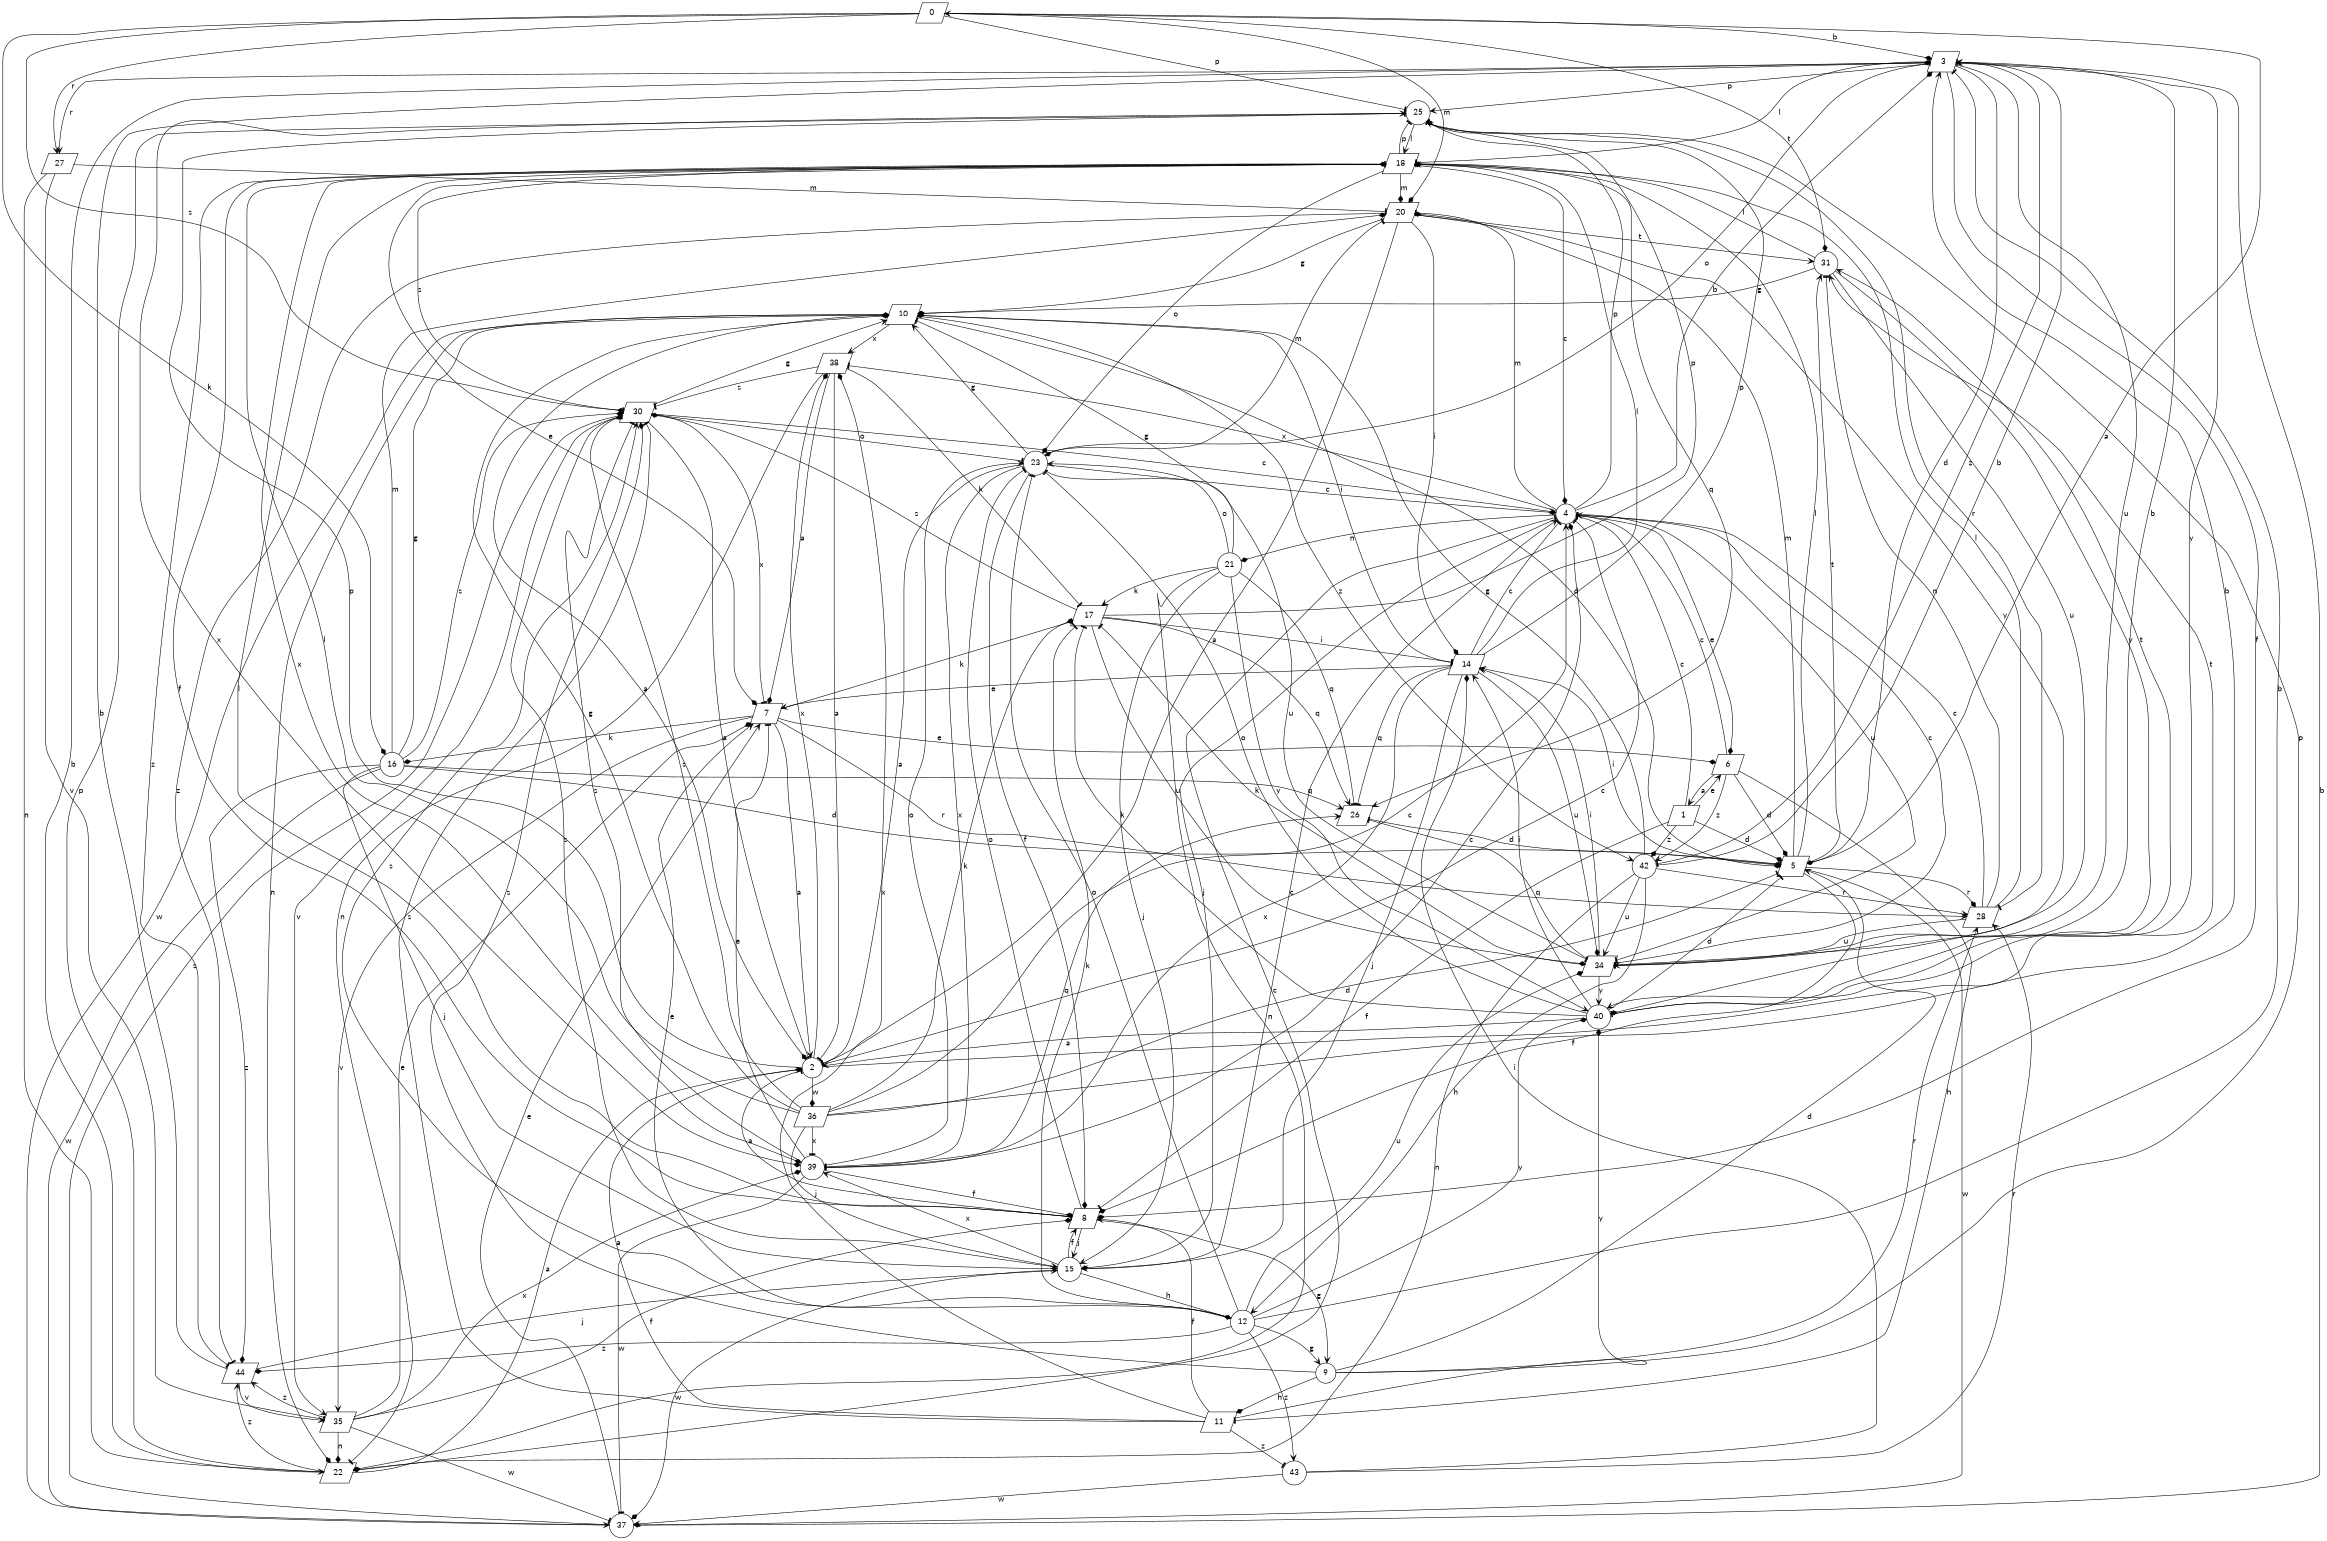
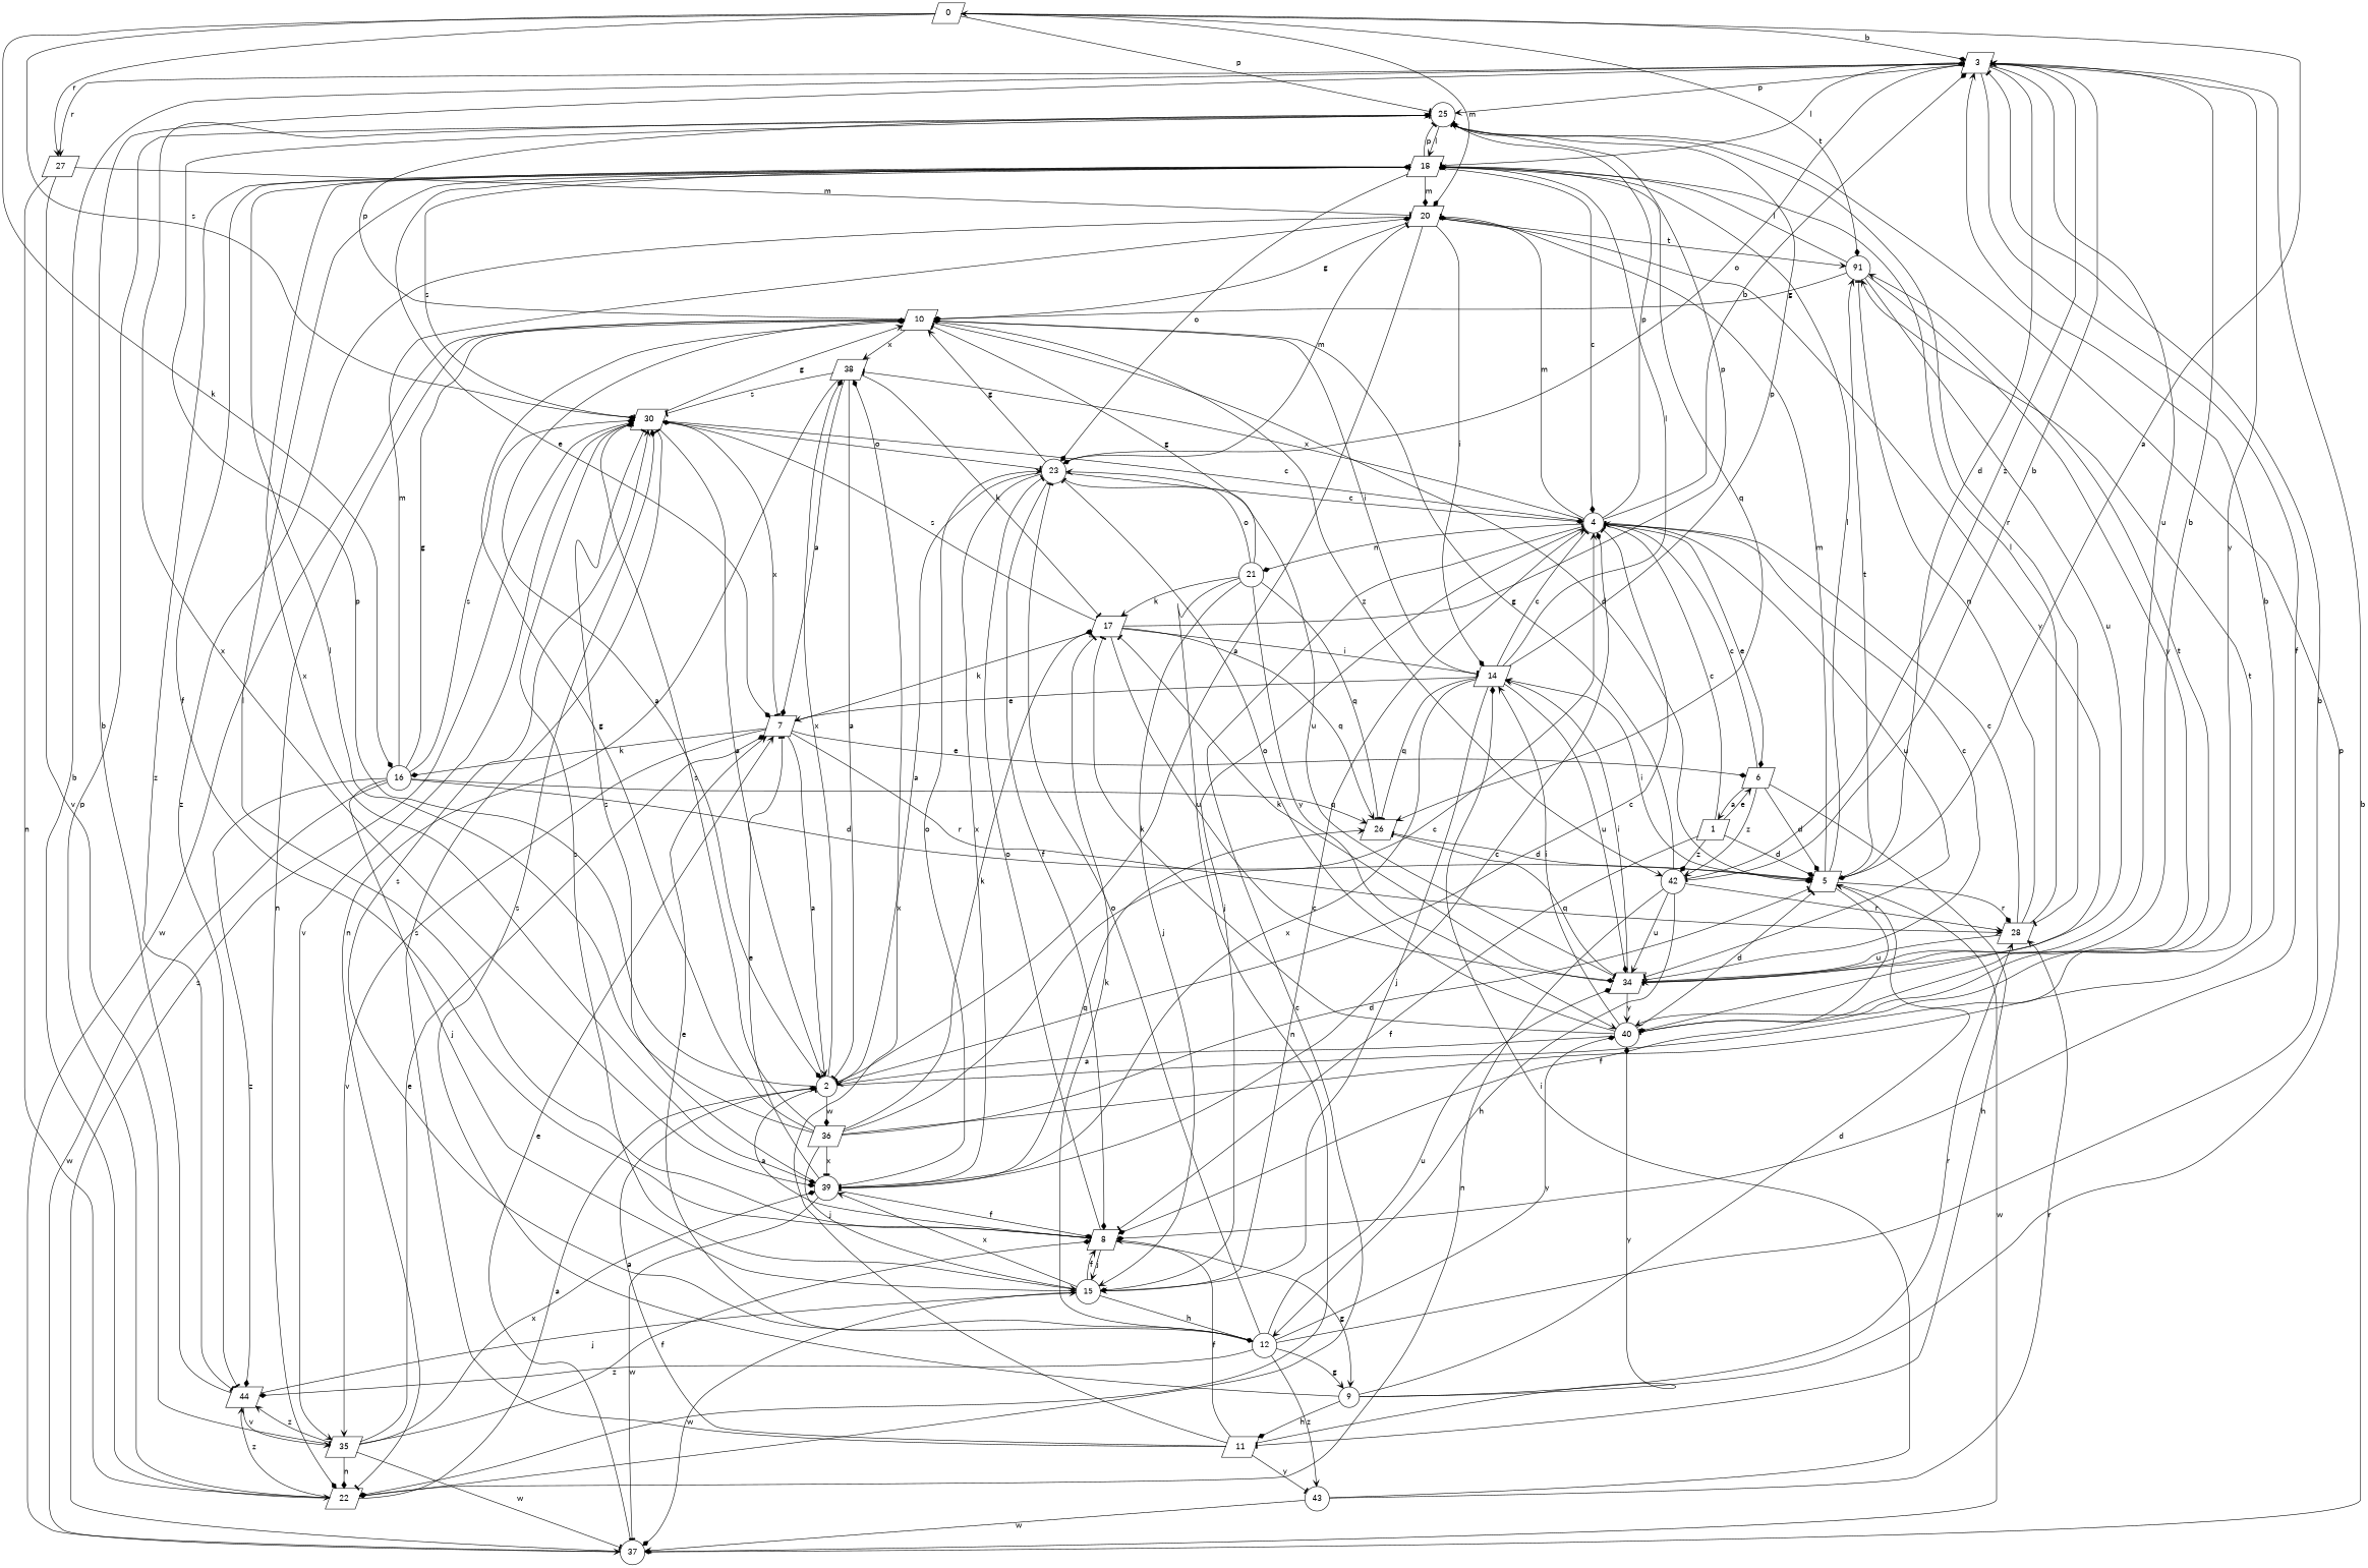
  strict digraph {
    fontname=Lato
    node [fontname=Lato shape=parallelogram]
    edge [arrowhead=diamond fontname=Lato]
    0
    3
    16 [shape=circle]
    20
    25 [shape=circle]
    27
    30
-   31 [shape=circle]
+   31 [shape=circle label=91]
    5
    8
    42 [shape=circle]
    18
    23 [shape=circle]
    34
    40 [shape=circle]
    15 [shape=circle]
    37 [shape=circle]
    10
    44
    26
    2 [shape=circle]
    14
    28
    39 [shape=circle]
    35
    22
    4 [shape=circle]
    7
    1
    6
    38
    21 [shape=circle]
    11
    9 [shape=circle]
    12 [shape=circle]
    36
    17
    43 [shape=circle]
    0 -> 3 [label=b]
    0 -> 16 [label=k]
    0 -> 20 [label=m]
    0 -> 25 [arrowhead=tee label=p]
    0 -> 27 [arrowhead=vee label=r]
    0 -> 30 [arrowhead=tee label=s]
    0 -> 31 [label=t]
    3 -> 25 [arrowhead=vee label=p]
    3 -> 27 [arrowhead=vee label=r]
    3 -> 5 [label=d]
    3 -> 8 [label=f]
    3 -> 42 [arrowhead=tee label=z]
    3 -> 18 [arrowhead=tee label=l]
    3 -> 23 [label=o]
    3 -> 34 [arrowhead=vee label=u]
    3 -> 40 [arrowhead=vee label=y]
    16 -> 20 [label=m]
    16 -> 30 [label=s]
    16 -> 5 [arrowhead=tee label=d]
    16 -> 15 [arrowhead=vee label=j]
    16 -> 37 [arrowhead=vee label=w]
    16 -> 10 [label=g]
    16 -> 44 [label=z]
    16 -> 26 [arrowhead=vee label=q]
    20 -> 31 [arrowhead=vee label=t]
    20 -> 40 [label=y]
    20 -> 10 [label=g]
    20 -> 44 [arrowhead=tee label=z]
    20 -> 2 [arrowhead=tee label=a]
    20 -> 14 [label=i]
    25 -> 18 [arrowhead=vee label=l]
    25 -> 28 [arrowhead=tee label=r]
    25 -> 39 [label=x]
    27 -> 20 [arrowhead=tee label=m]
    27 -> 35 [arrowhead=tee label=v]
    27 -> 22 [arrowhead=vee label=n]
    30 -> 23 [arrowhead=tee label=o]
    30 -> 10 [arrowhead=vee label=g]
    30 -> 2 [arrowhead=tee label=a]
    30 -> 35 [arrowhead=vee label=v]
    30 -> 4 [arrowhead=vee label=c]
    30 -> 7 [arrowhead=tee label=x]
    31 -> 18 [label=l]
    31 -> 34 [arrowhead=tee label=u]
    31 -> 40 [arrowhead=tee label=y]
    31 -> 10 [label=g]
    5 -> 0 [arrowhead=vee label=a]
    5 -> 20 [label=m]
    5 -> 31 [arrowhead=vee label=t]
    5 -> 8 [label=f]
    5 -> 18 [label=l]
    5 -> 37 [label=w]
    5 -> 14 [arrowhead=vee label=i]
    5 -> 28 [label=r]
    8 -> 18 [arrowhead=tee label=l]
    8 -> 23 [arrowhead=tee label=o]
    8 -> 15 [arrowhead=vee label=j]
    8 -> 2 [arrowhead=tee label=a]
    8 -> 9 [arrowhead=vee label=g]
    42 -> 3 [arrowhead=vee label=b]
    42 -> 34 [arrowhead=vee label=u]
    42 -> 10 [label=g]
    42 -> 28 [arrowhead=vee label=r]
    42 -> 22 [label=n]
    42 -> 12 [arrowhead=vee label=h]
    18 -> 20 [label=m]
    18 -> 25 [arrowhead=tee label=p]
    18 -> 30 [label=s]
    18 -> 8 [arrowhead=tee label=f]
    18 -> 23 [label=o]
    18 -> 44 [arrowhead=tee label=z]
    18 -> 26 [arrowhead=vee label=q]
    18 -> 39 [label=x]
    18 -> 4 [label=c]
    18 -> 7 [label=e]
    23 -> 20 [arrowhead=tee label=m]
    23 -> 8 [label=f]
    23 -> 34 [arrowhead=tee label=u]
    23 -> 10 [arrowhead=vee label=g]
    23 -> 2 [arrowhead=tee label=a]
    23 -> 39 [arrowhead=tee label=x]
    23 -> 4 [label=c]
    34 -> 3 [arrowhead=tee label=b]
    34 -> 40 [arrowhead=vee label=y]
    34 -> 26 [arrowhead=tee label=q]
    34 -> 14 [arrowhead=vee label=i]
    34 -> 4 [arrowhead=vee label=c]
    34 -> 17 [arrowhead=tee label=k]
    40 -> 31 [arrowhead=vee label=t]
    40 -> 5 [arrowhead=tee label=d]
    40 -> 23 [arrowhead=tee label=o]
    40 -> 2 [arrowhead=vee label=a]
    40 -> 14 [arrowhead=vee label=i]
    40 -> 17 [arrowhead=tee label=k]
    15 -> 30 [arrowhead=tee label=s]
    15 -> 8 [arrowhead=vee label=f]
    15 -> 37 [label=w]
    15 -> 39 [arrowhead=vee label=x]
    15 -> 4 [arrowhead=vee label=c]
    15 -> 12 [label=h]
    37 -> 3 [arrowhead=vee label=b]
    37 -> 30 [arrowhead=vee label=s]
    37 -> 10 [label=w]
    37 -> 7 [arrowhead=vee label=e]
+   10 -> 25 [label=p]
    10 -> 5 [label=d]
    10 -> 42 [arrowhead=vee label=z]
    10 -> 2 [label=a]
    10 -> 14 [arrowhead=tee label=i]
    10 -> 22 [label=n]
    10 -> 38 [arrowhead=vee label=x]
    44 -> 3 [label=b]
    44 -> 15 [arrowhead=vee label=j]
    44 -> 35 [arrowhead=vee label=v]
    26 -> 5 [label=d]
    2 -> 25 [arrowhead=tee label=p]
    2 -> 31 [arrowhead=vee label=t]
    2 -> 4 [arrowhead=tee label=c]
    2 -> 38 [label=x]
    2 -> 36 [label=w]
    14 -> 25 [arrowhead=vee label=p]
    14 -> 18 [arrowhead=tee label=l]
    14 -> 34 [label=u]
    14 -> 15 [arrowhead=vee label=j]
    14 -> 26 [arrowhead=tee label=q]
    14 -> 39 [arrowhead=tee label=x]
    14 -> 4 [arrowhead=tee label=c]
    14 -> 7 [arrowhead=vee label=e]
    28 -> 31 [arrowhead=tee label=n]
    28 -> 18 [arrowhead=vee label=l]
    28 -> 34 [arrowhead=tee label=u]
    28 -> 4 [arrowhead=tee label=c]
    39 -> 30 [arrowhead=tee label=s]
    39 -> 8 [label=f]
    39 -> 23 [arrowhead=vee label=o]
    39 -> 37 [arrowhead=tee label=w]
    39 -> 26 [arrowhead=vee label=q]
    39 -> 4 [label=c]
    39 -> 7 [arrowhead=tee label=e]
    35 -> 8 [label=f]
    35 -> 37 [arrowhead=tee label=w]
    35 -> 44 [arrowhead=vee label=z]
    35 -> 39 [label=x]
    35 -> 22 [label=n]
    35 -> 7 [label=e]
    22 -> 3 [arrowhead=tee label=b]
    22 -> 25 [arrowhead=vee label=p]
    22 -> 44 [arrowhead=vee label=z]
    22 -> 2 [arrowhead=vee label=a]
    22 -> 4 [arrowhead=tee label=c]
    4 -> 3 [label=b]
    4 -> 20 [arrowhead=tee label=m]
    4 -> 25 [label=p]
    4 -> 34 [arrowhead=tee label=u]
    4 -> 15 [label=j]
    4 -> 6 [label=e]
    4 -> 38 [arrowhead=tee label=x]
    4 -> 21 [label=n]
    7 -> 16 [label=k]
    7 -> 2 [arrowhead=vee label=a]
    7 -> 28 [arrowhead=vee label=r]
    7 -> 35 [arrowhead=vee label=v]
    7 -> 6 [label=e]
    7 -> 17 [arrowhead=tee label=k]
    1 -> 5 [label=d]
    1 -> 8 [arrowhead=tee label=f]
    1 -> 42 [label=z]
    1 -> 4 [arrowhead=tee label=c]
    1 -> 6 [arrowhead=vee label=e]
    6 -> 5 [label=d]
    6 -> 42 [arrowhead=vee label=z]
    6 -> 4 [arrowhead=tee label=c]
    6 -> 1 [arrowhead=vee label=a]
    6 -> 11 [arrowhead=tee label=h]
    38 -> 30 [arrowhead=tee label=s]
    38 -> 2 [arrowhead=tee label=a]
    38 -> 22 [arrowhead=tee label=n]
    38 -> 7 [label=a]
    38 -> 17 [arrowhead=tee label=k]
    21 -> 23 [arrowhead=vee label=o]
    21 -> 40 [arrowhead=vee label=y]
    21 -> 15 [arrowhead=vee label=j]
    21 -> 10 [arrowhead=tee label=g]
    21 -> 26 [arrowhead=tee label=q]
    21 -> 22 [label=n]
    21 -> 17 [arrowhead=vee label=k]
    11 -> 30 [arrowhead=tee label=s]
    11 -> 8 [arrowhead=vee label=f]
    11 -> 40 [label=y]
    11 -> 2 [label=a]
    11 -> 38 [label=x]
-   11 -> 43 [arrowhead=tee label=z]
+   11 -> 43 [arrowhead=tee label=y]
    9 -> 25 [arrowhead=tee label=p]
    9 -> 30 [label=s]
    9 -> 5 [arrowhead=vee label=d]
    9 -> 28 [arrowhead=vee label=r]
    9 -> 11 [label=h]
    12 -> 3 [arrowhead=tee label=b]
    12 -> 30 [arrowhead=vee label=s]
    12 -> 23 [arrowhead=tee label=o]
    12 -> 34 [label=u]
    12 -> 40 [label=y]
    12 -> 44 [label=z]
    12 -> 7 [arrowhead=vee label=e]
    12 -> 9 [arrowhead=vee label=g]
    12 -> 17 [arrowhead=tee label=k]
    12 -> 43 [arrowhead=vee label=z]
    36 -> 3 [arrowhead=vee label=b]
    36 -> 30 [label=s]
    36 -> 5 [arrowhead=tee label=d]
    36 -> 18 [label=l]
    36 -> 15 [arrowhead=vee label=j]
    36 -> 10 [label=g]
    36 -> 39 [arrowhead=tee label=x]
    36 -> 4 [arrowhead=vee label=c]
    36 -> 17 [label=k]
    17 -> 25 [arrowhead=tee label=p]
    17 -> 30 [label=s]
    17 -> 34 [label=u]
    17 -> 26 [arrowhead=vee label=q]
    17 -> 14 [arrowhead=tee label=i]
    43 -> 37 [arrowhead=vee label=w]
    43 -> 14 [label=i]
    43 -> 28 [arrowhead=vee label=r]
  }
